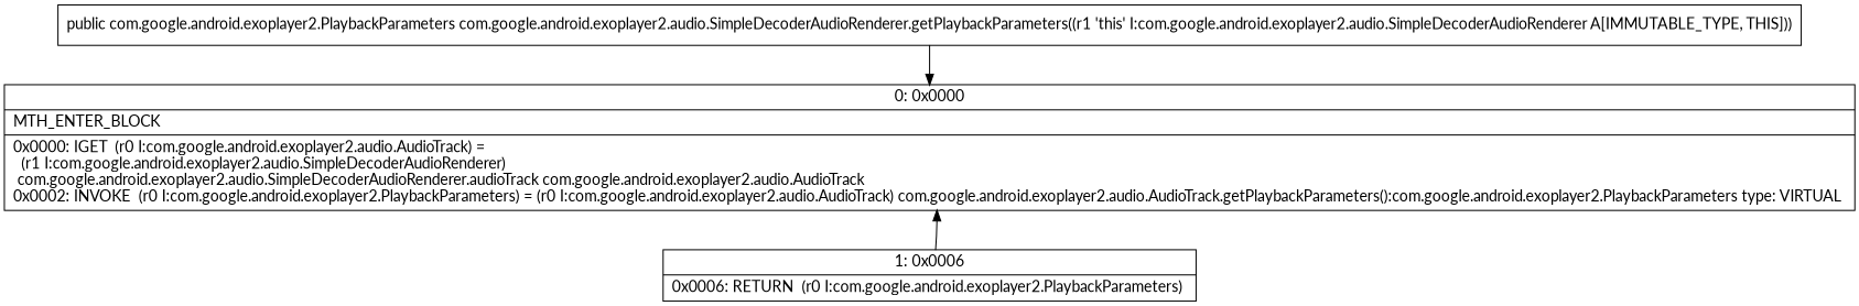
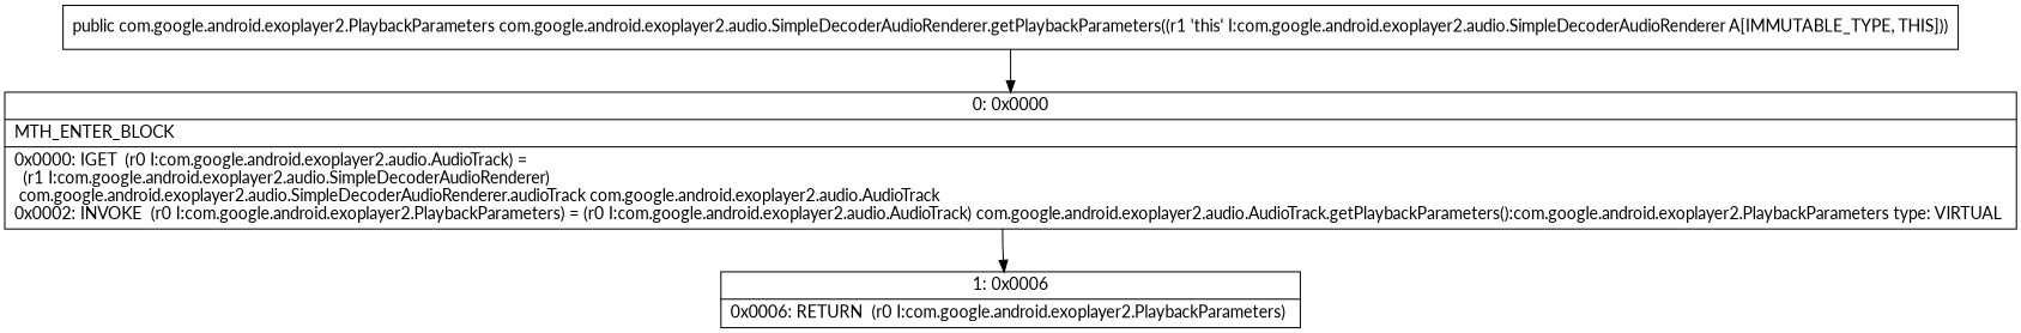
  digraph {
    fontname=Lato
    node [shape=record fontname=Lato]
    edge [fontname=Lato]
    n1 [label="{0\:\ 0x0000|MTH_ENTER_BLOCK\l|0x0000: IGET  (r0 I:com.google.android.exoplayer2.audio.AudioTrack) = \l  (r1 I:com.google.android.exoplayer2.audio.SimpleDecoderAudioRenderer)\l com.google.android.exoplayer2.audio.SimpleDecoderAudioRenderer.audioTrack com.google.android.exoplayer2.audio.AudioTrack \l0x0002: INVOKE  (r0 I:com.google.android.exoplayer2.PlaybackParameters) = (r0 I:com.google.android.exoplayer2.audio.AudioTrack) com.google.android.exoplayer2.audio.AudioTrack.getPlaybackParameters():com.google.android.exoplayer2.PlaybackParameters type: VIRTUAL \l}"]
    n2 [label="{1\:\ 0x0006|0x0006: RETURN  (r0 I:com.google.android.exoplayer2.PlaybackParameters) \l}"]
    n3 [label="{public com.google.android.exoplayer2.PlaybackParameters com.google.android.exoplayer2.audio.SimpleDecoderAudioRenderer.getPlaybackParameters((r1 'this' I:com.google.android.exoplayer2.audio.SimpleDecoderAudioRenderer A[IMMUTABLE_TYPE, THIS])) }"]
-   n2 -> n1
+   n1 -> n2
    n3 -> n1
  }
